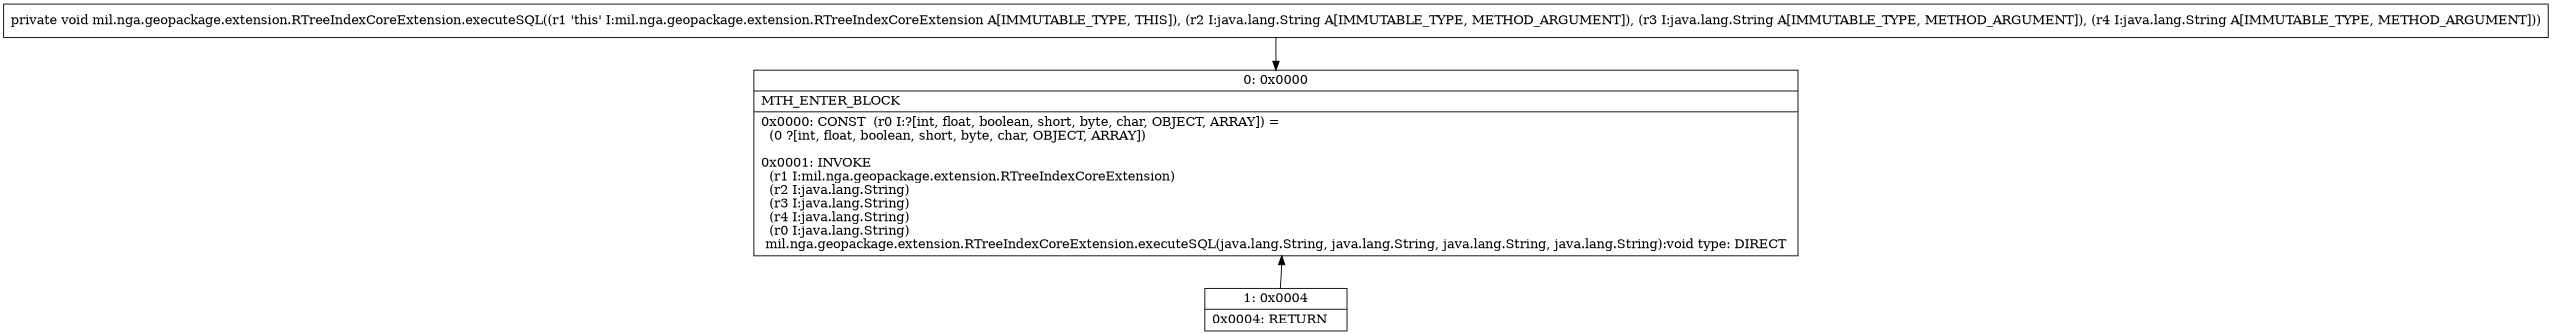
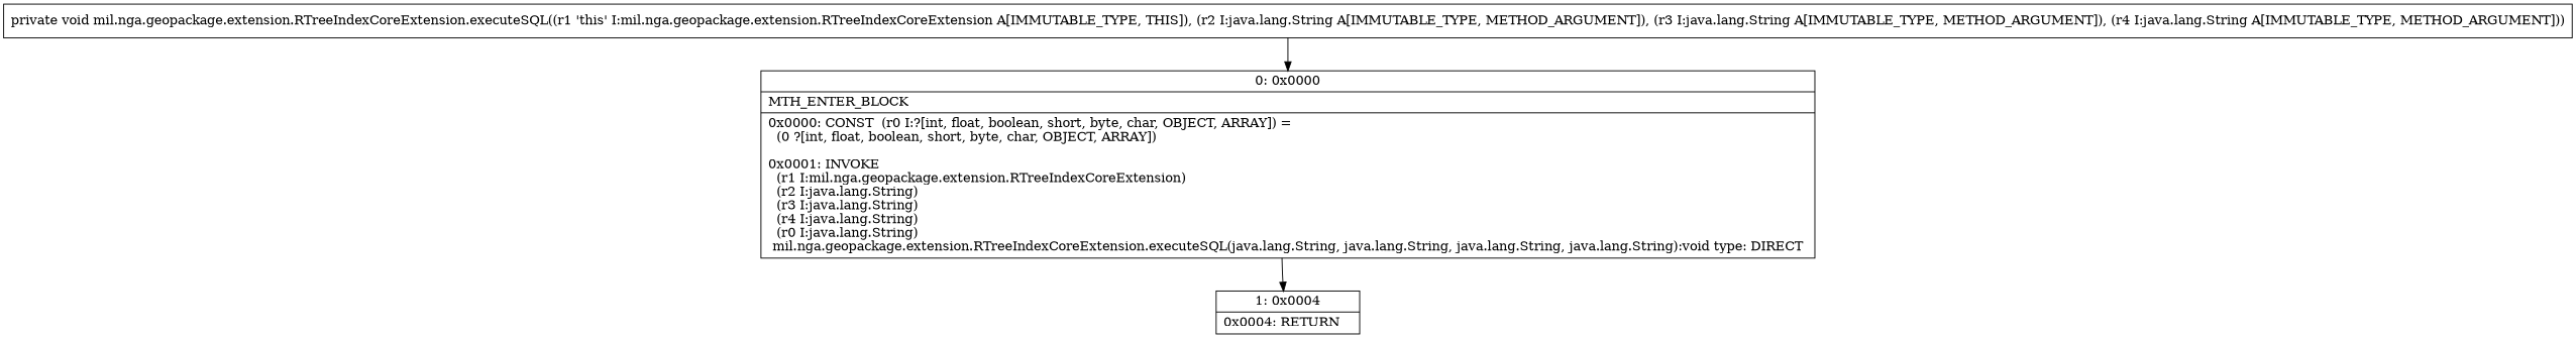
  digraph {
    node [shape=record]
    n1 [label="{0\:\ 0x0000|MTH_ENTER_BLOCK\l|0x0000: CONST  (r0 I:?[int, float, boolean, short, byte, char, OBJECT, ARRAY]) = \l  (0 ?[int, float, boolean, short, byte, char, OBJECT, ARRAY])\l \l0x0001: INVOKE  \l  (r1 I:mil.nga.geopackage.extension.RTreeIndexCoreExtension)\l  (r2 I:java.lang.String)\l  (r3 I:java.lang.String)\l  (r4 I:java.lang.String)\l  (r0 I:java.lang.String)\l mil.nga.geopackage.extension.RTreeIndexCoreExtension.executeSQL(java.lang.String, java.lang.String, java.lang.String, java.lang.String):void type: DIRECT \l}"]
    n2 [label="{1\:\ 0x0004|0x0004: RETURN   \l}"]
    n3 [label="{private void mil.nga.geopackage.extension.RTreeIndexCoreExtension.executeSQL((r1 'this' I:mil.nga.geopackage.extension.RTreeIndexCoreExtension A[IMMUTABLE_TYPE, THIS]), (r2 I:java.lang.String A[IMMUTABLE_TYPE, METHOD_ARGUMENT]), (r3 I:java.lang.String A[IMMUTABLE_TYPE, METHOD_ARGUMENT]), (r4 I:java.lang.String A[IMMUTABLE_TYPE, METHOD_ARGUMENT])) }"]
-   n2 -> n1
+   n1 -> n2
    n3 -> n1
  }
